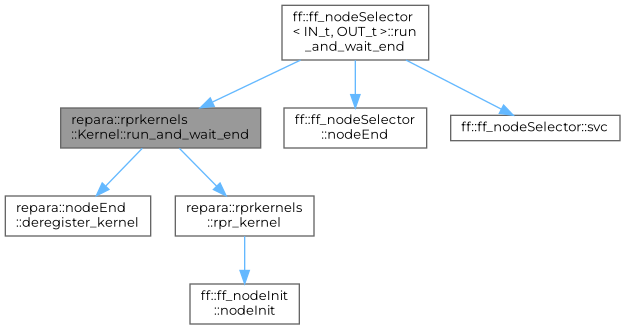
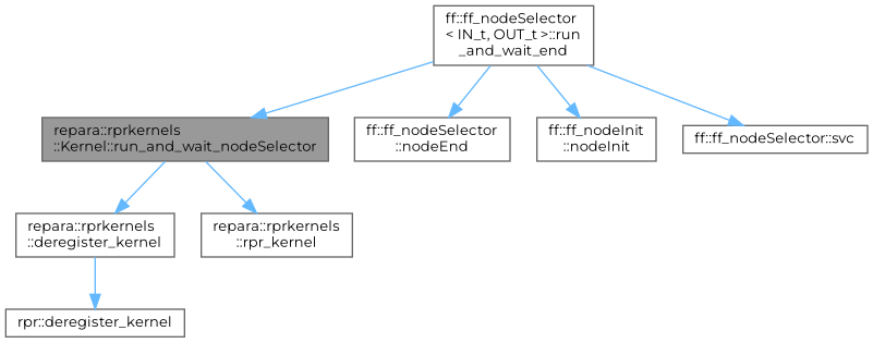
  digraph {
    fontname=Montserrat
    rankdir=TB
    node [color=grey40 fillcolor=white fontname=Montserrat fontsize=10 shape=box style=filled]
    edge [color=steelblue1 fontname=Montserrat fontsize=10 labelfontname=Helvetica labelfontsize=10 style=solid]
-   n1 [color=gray40 fillcolor=grey60 fontcolor=black height=0.2 label="repara::rprkernels\l::Kernel::run_and_wait_end" width=0.4]
-   n2 [height=0.2 label="repara::nodeEnd\l::deregister_kernel" width=0.4]
+   n1 [color=gray40 fillcolor=grey60 fontcolor=black height=0.2 label="repara::rprkernels\l::Kernel::run_and_wait_nodeSelector" width=0.4]
+   n2 [height=0.2 label="repara::rprkernels\l::deregister_kernel" width=0.4]
    n3 [height=0.2 label="repara::rprkernels\l::rpr_kernel" width=0.4]
+   n4 [height=0.2 label="rpr::deregister_kernel" width=0.4]
    n5 [height=0.2 label="ff::ff_nodeSelector\l\< IN_t, OUT_t \>::run\l_and_wait_end" width=0.4]
    n6 [height=0.2 label="ff::ff_nodeSelector\l::nodeEnd" width=0.4]
    n7 [height=0.2 label="ff::ff_nodeInit\l::nodeInit" width=0.4]
    n8 [height=0.2 label="ff::ff_nodeSelector::svc" width=0.4]
    n1 -> n2
    n1 -> n3
+   n2 -> n4
    n5 -> n1
    n5 -> n6
-   n3 -> n7
+   n5 -> n7
    n5 -> n8
  }
